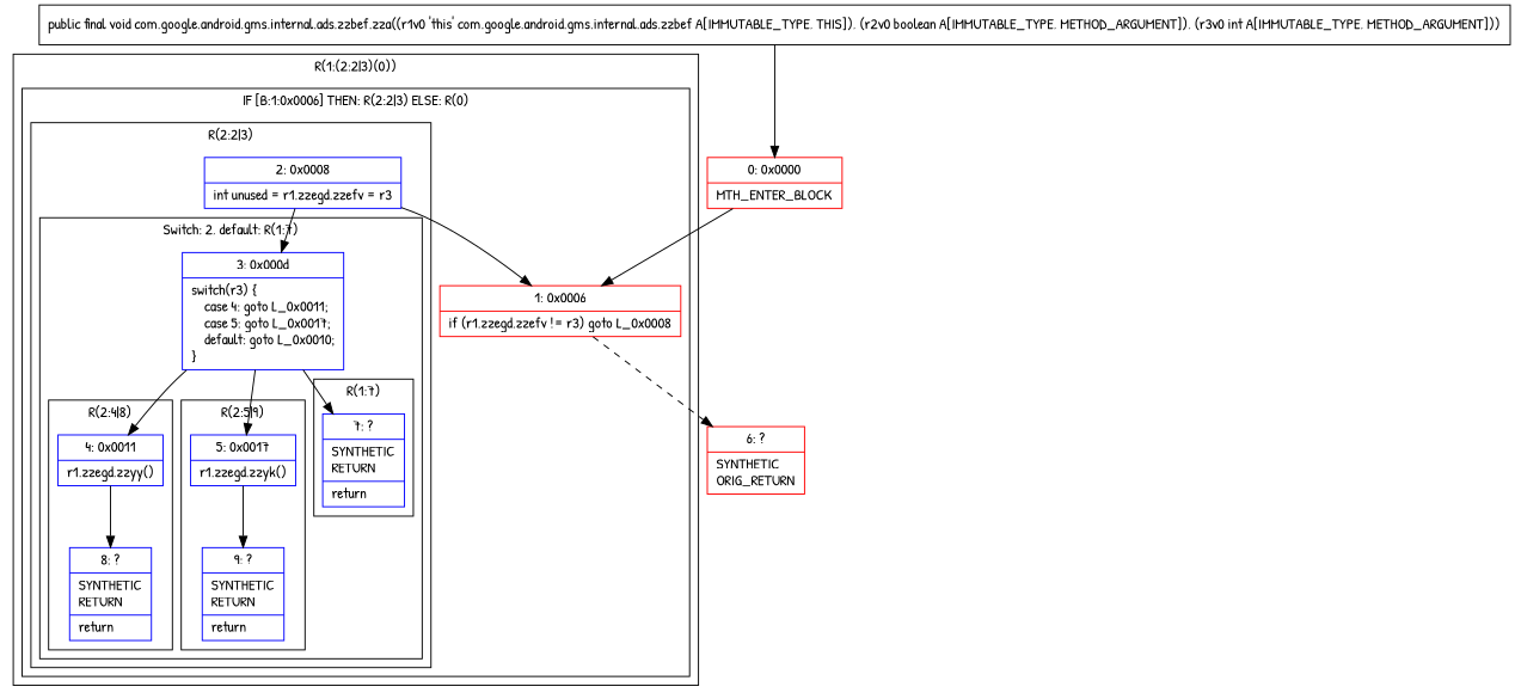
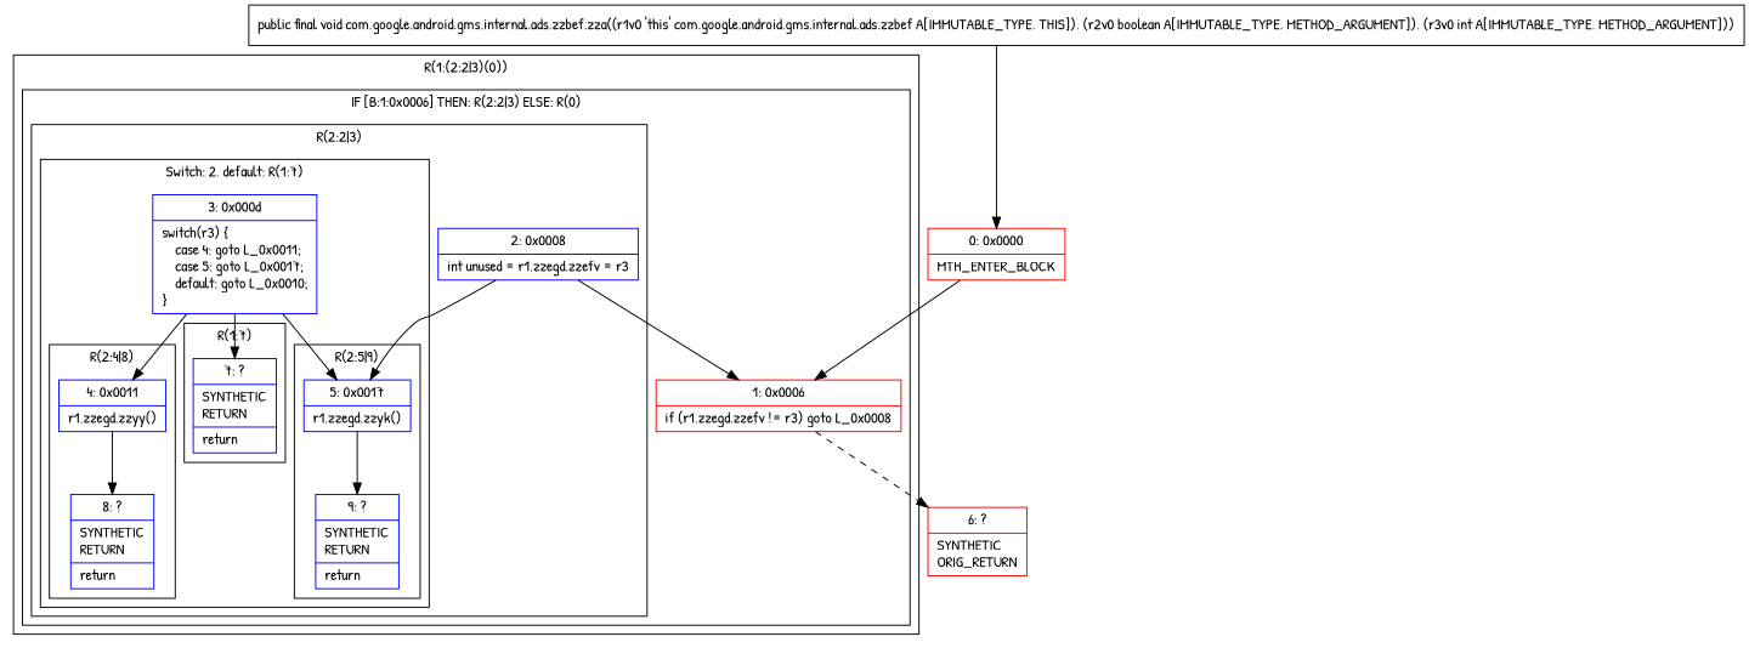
  digraph {
    fontname="Patrick Hand"
    node [color=blue fontname="Patrick Hand" shape=record]
    edge [fontname="Patrick Hand"]
    n1 [label="{4\:\ 0x0011|r1.zzegd.zzyy()\l}"]
    n2 [label="{8\:\ ?|SYNTHETIC\lRETURN\l|return\l}"]
    n3 [label="{5\:\ 0x0017|r1.zzegd.zzyk()\l}"]
    n4 [label="{9\:\ ?|SYNTHETIC\lRETURN\l|return\l}"]
    n5 [label="{7\:\ ?|SYNTHETIC\lRETURN\l|return\l}"]
    n6 [label="{3\:\ 0x000d|switch(r3) \{\l    case 4: goto L_0x0011;\l    case 5: goto L_0x0017;\l    default: goto L_0x0010;\l\}\l}"]
    n7 [label="{2\:\ 0x0008|int unused = r1.zzegd.zzefv = r3\l}"]
    n8 [color=red label="{1\:\ 0x0006|if (r1.zzegd.zzefv != r3) goto L_0x0008\l}"]
    n9 [color=red label="{6\:\ ?|SYNTHETIC\lORIG_RETURN\l}"]
    n10 [color=red label="{0\:\ 0x0000|MTH_ENTER_BLOCK\l}"]
    n11 [label="{public final void com.google.android.gms.internal.ads.zzbef.zza((r1v0 'this' com.google.android.gms.internal.ads.zzbef A[IMMUTABLE_TYPE, THIS]), (r2v0 boolean A[IMMUTABLE_TYPE, METHOD_ARGUMENT]), (r3v0 int A[IMMUTABLE_TYPE, METHOD_ARGUMENT])) }" color=""]
    subgraph cluster_1 {
      label="R(1:(2:2|3)(0))"
      subgraph cluster_2 {
        label="IF [B:1:0x0006] THEN: R(2:2|3) ELSE: R(0)"
        n8
        subgraph cluster_3 {
          label="R(2:2|3)"
          n7
          subgraph cluster_4 {
            label="Switch: 2, default: R(1:7)"
            n6
            subgraph cluster_5 {
              label="R(2:4|8)"
              n1
              n2
            }
            subgraph cluster_6 {
              label="R(2:5|9)"
              n3
              n4
            }
            subgraph cluster_7 {
              label="R(1:7)"
              n5
            }
          }
        }
        subgraph cluster_8 {
          label="R(0)"
        }
      }
    }
    n1 -> n2
    n3 -> n4
    n6 -> n1
    n6 -> n3
    n6 -> n5
-   n7 -> n6
+   n7 -> n3
    n7 -> n8
    n8 -> n9 [style=dashed]
    n10 -> n8
    n11 -> n10
  }
